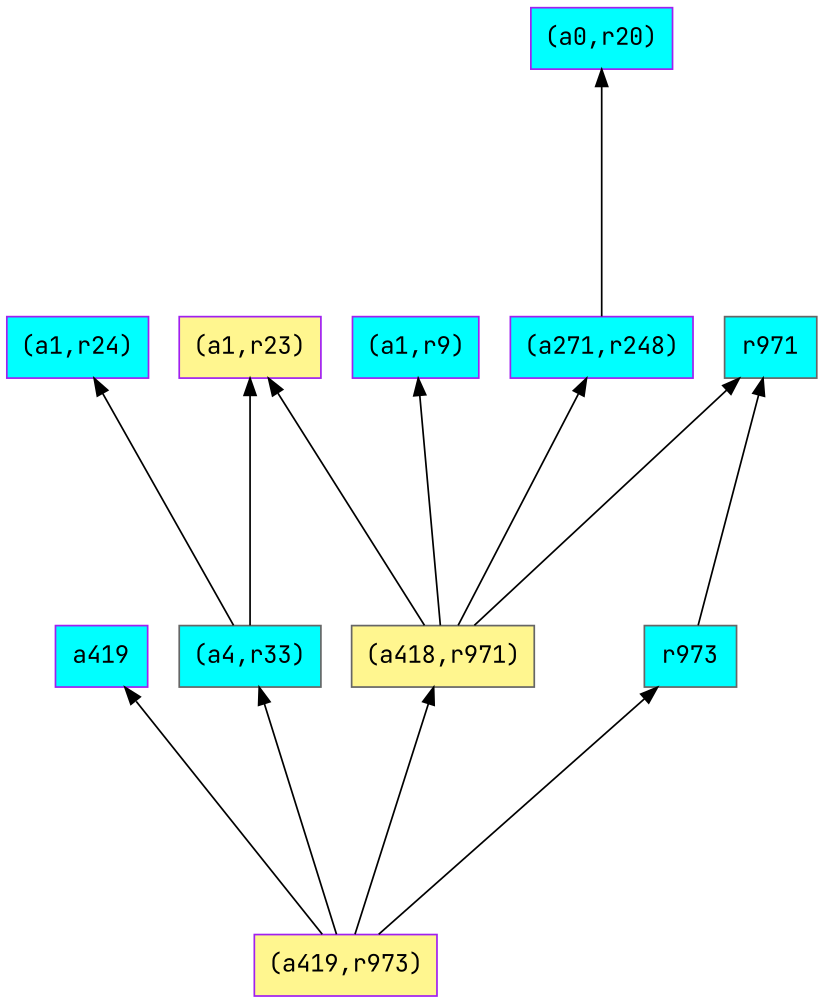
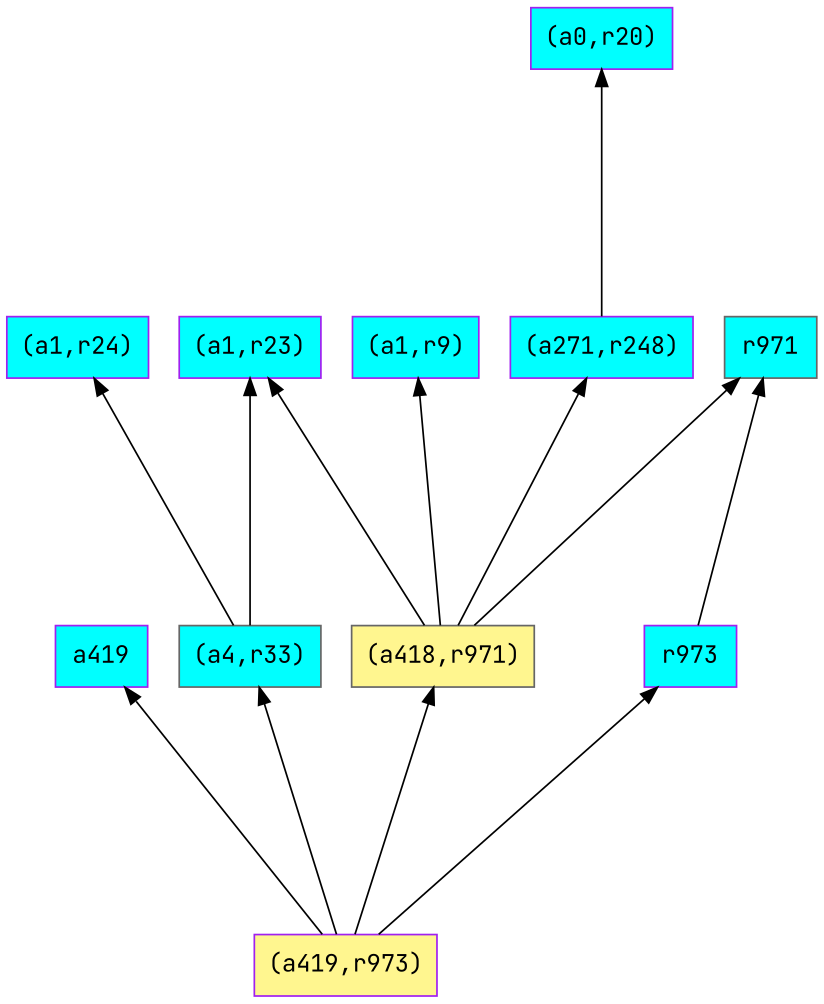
  digraph {
    fontname="JetBrains Mono"
    rankdir=BT
    ranksep=2.0
    node [color=purple fillcolor=cyan fontname="JetBrains Mono" shape=record style=filled]
    edge [fontname="JetBrains Mono"]
    n1 [label="{a419}"]
    n2 [label="{(a1,r9)}"]
-   n3 [fillcolor=khaki1 label="{(a1,r23)}"]
+   n3 [label="{(a1,r23)}"]
    n4 [label="{(a1,r24)}"]
    n5 [color=gray40 label="{(a4,r33)}"]
    n6 [label="{(a271,r248)}"]
    n7 [label="{(a0,r20)}"]
    n8 [color=gray40 label="{r971}"]
    n9 [fillcolor=khaki1 label="{(a419,r973)}"]
    n10 [color=gray40 fillcolor=khaki1 label="{(a418,r971)}"]
-   n11 [color=gray40 label="{r973}"]
+   n11 [label="{r973}"]
    n5 -> n3
    n5 -> n4
    n6 -> n7
    n9 -> n1
    n9 -> n5
    n9 -> n10
    n9 -> n11
    n10 -> n2
    n10 -> n3
    n10 -> n6
    n10 -> n8
    n11 -> n8
  }
